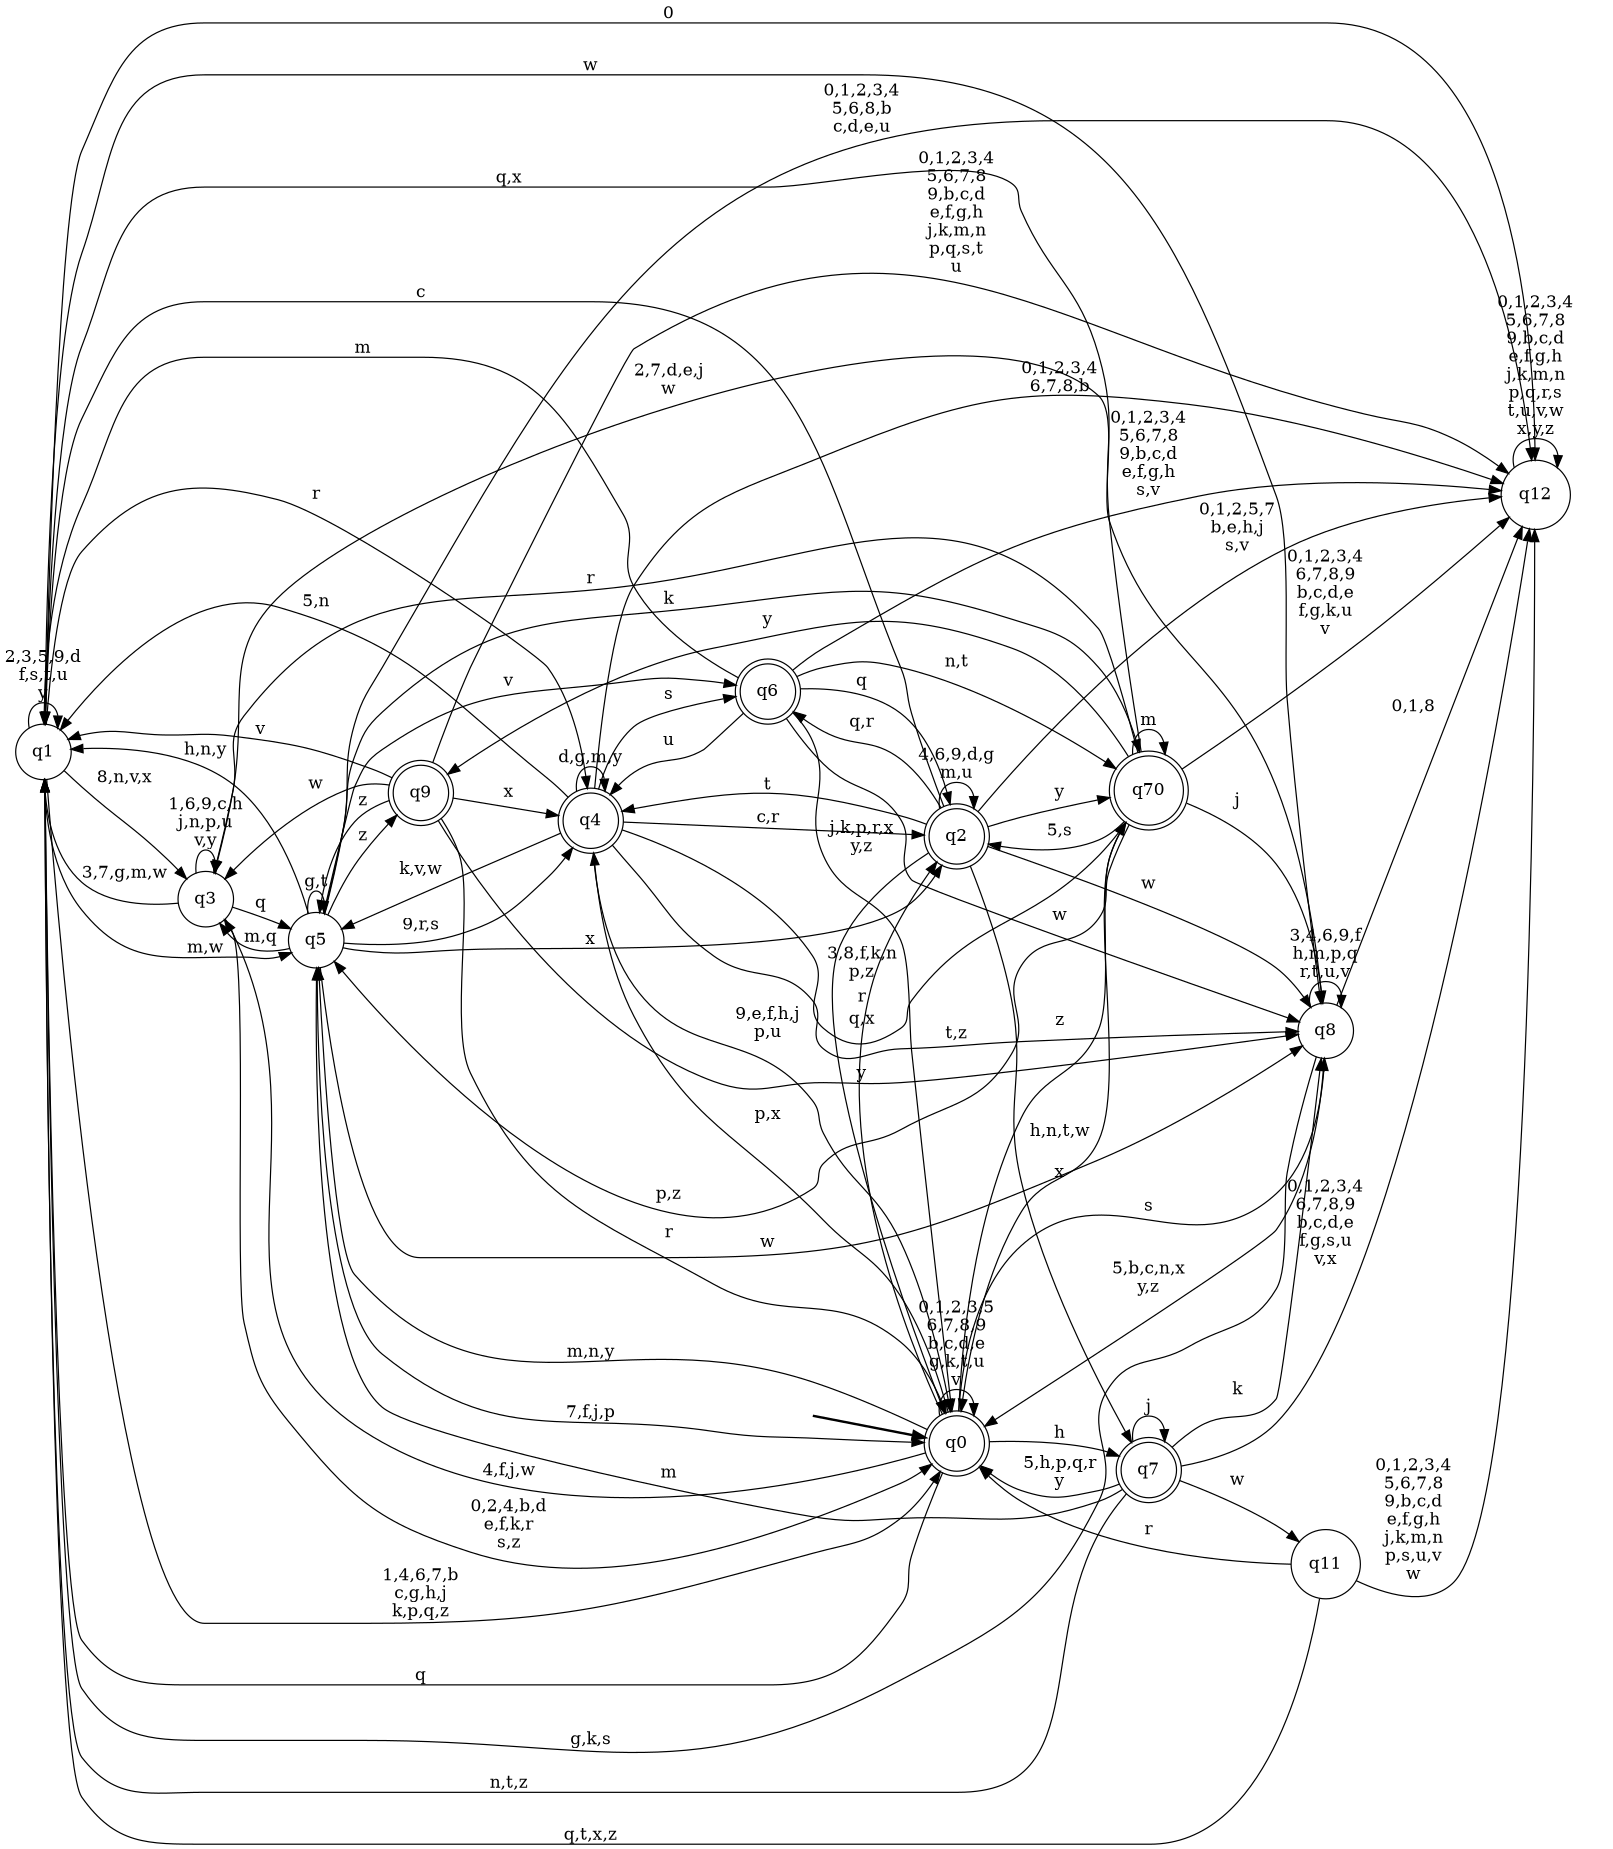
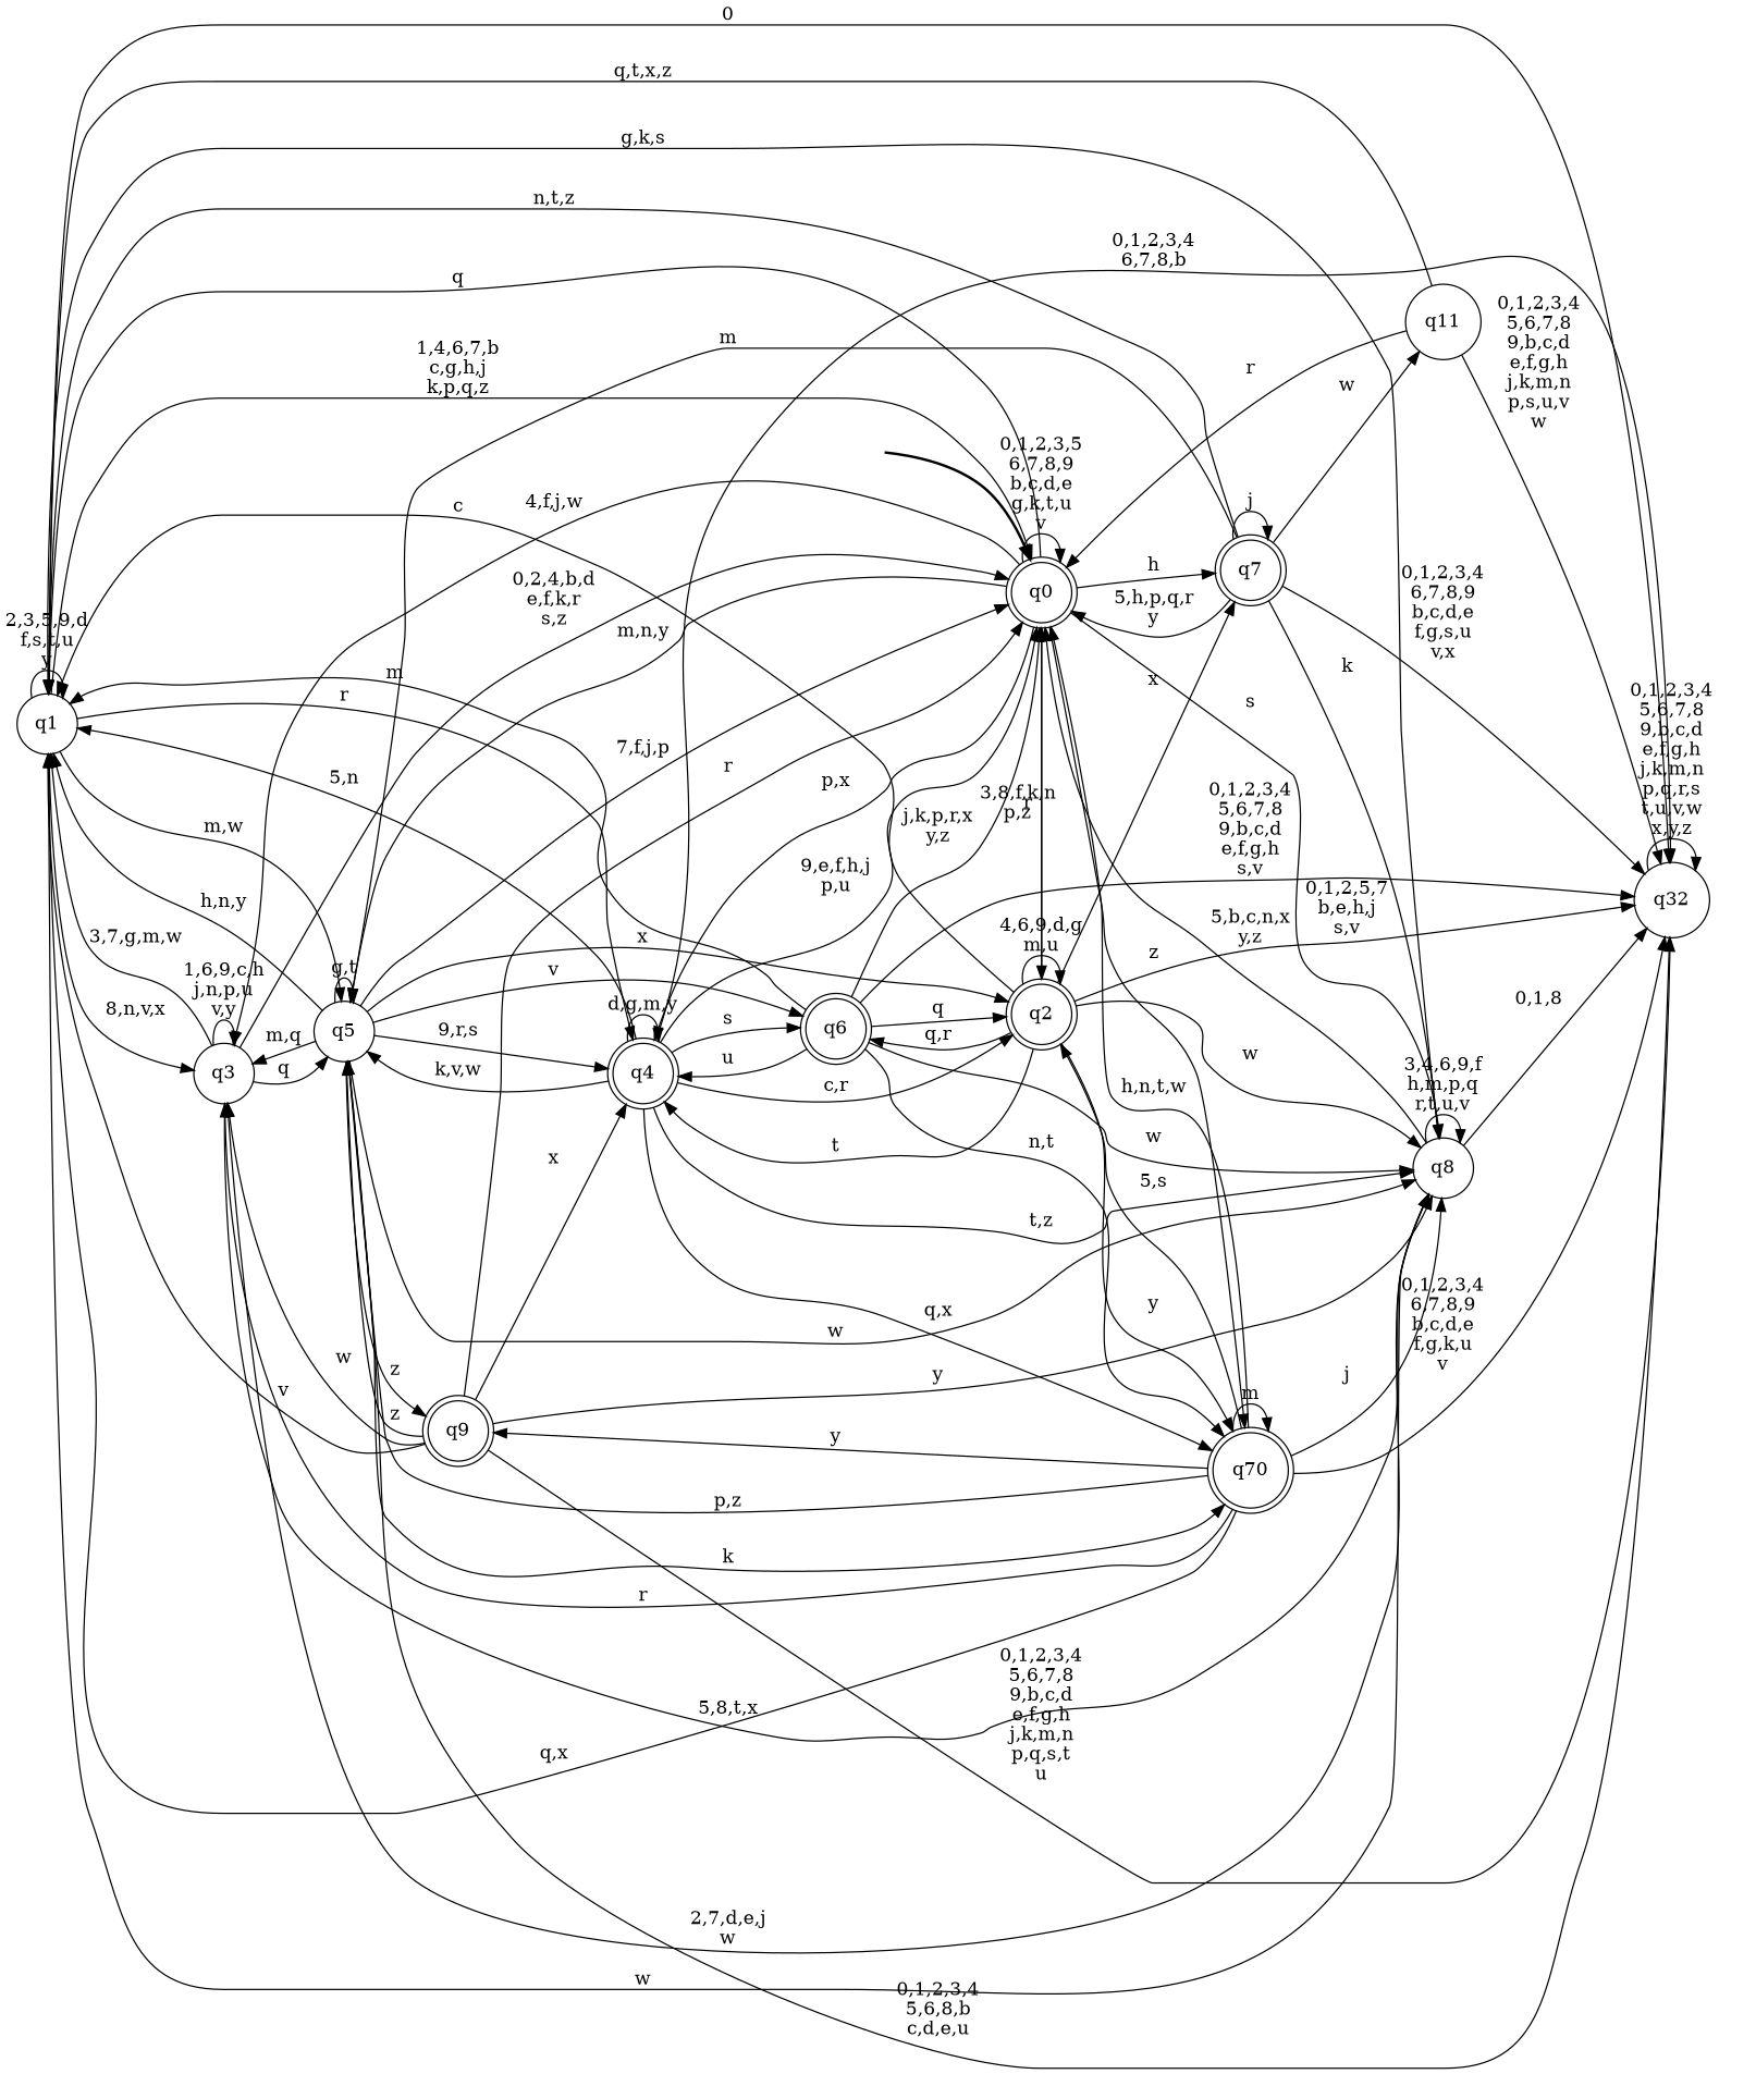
  digraph {
    rankdir=LR
    node [shape=doublecircle style="rounded,filled" color=black fillcolor=white]
    __start0 [height=0 shape=none style=invis width=0 color="" fillcolor=""]
    n2 [label=q0]
    n3 [label=q1 shape=circle]
    n4 [label=q2]
    n5 [label=q3 shape=circle style=filled]
    n6 [label=q4]
    n7 [label=q5 shape=circle style=filled]
    n8 [label=q7]
    n9 [label=q8 shape=circle style=filled]
    n10 [label=q70]
-   n11 [label=q12 shape=circle style=filled]
+   n11 [label=q32 shape=circle style=filled]
    n12 [label=q6]
    n13 [label=q9]
    n14 [label=q11 shape=circle style=filled]
    subgraph cluster_1 {
      nodesep=0.15
      ranksep=0.15
      style=invis
      __start0
      n2
    }
    __start0 -> n2 [penwidth=2]
    n2 -> n2 [label="0,1,2,3,5\n6,7,8,9\nb,c,d,e\ng,k,t,u\nv"]
    n2 -> n3 [label=q]
    n2 -> n4 [label=r]
    n2 -> n5 [label="4,f,j,w"]
    n2 -> n6 [label="p,x"]
    n2 -> n7 [label="m,n,y"]
    n2 -> n8 [label=h]
    n2 -> n9 [label=s]
    n2 -> n10 [label=z]
    n3 -> n2 [label="1,4,6,7,b\nc,g,h,j\nk,p,q,z"]
    n3 -> n3 [label="2,3,5,9,d\nf,s,t,u\ny"]
    n3 -> n5 [label="8,n,v,x"]
    n3 -> n6 [label=r]
    n3 -> n7 [label="m,w"]
    n3 -> n9 [label=w]
    n3 -> n11 [label=0]
    n4 -> n2 [label="3,8,f,k,n\np,z"]
    n4 -> n3 [label=c]
    n4 -> n4 [label="4,6,9,d,g\nm,u"]
    n4 -> n6 [label=t]
    n4 -> n8 [label=x]
    n4 -> n9 [label=w]
    n4 -> n10 [label=y]
    n4 -> n11 [label="0,1,2,5,7\nb,e,h,j\ns,v"]
    n4 -> n12 [label="q,r"]
    n5 -> n2 [label="0,2,4,b,d\ne,f,k,r\ns,z"]
    n5 -> n3 [label="3,7,g,m,w"]
    n5 -> n5 [label="1,6,9,c,h\nj,n,p,u\nv,y"]
    n5 -> n7 [label=q]
+   n5 -> n9 [label="5,8,t,x"]
    n6 -> n2 [label="9,e,f,h,j\np,u"]
    n6 -> n3 [label="5,n"]
    n6 -> n4 [label="c,r"]
    n6 -> n6 [label="d,g,m,y"]
    n6 -> n7 [label="k,v,w"]
    n6 -> n9 [label="t,z"]
    n6 -> n10 [label="q,x"]
    n6 -> n11 [label="0,1,2,3,4\n6,7,8,b"]
    n6 -> n12 [label=s]
    n7 -> n2 [label="7,f,j,p"]
    n7 -> n3 [label="h,n,y"]
    n7 -> n4 [label=x]
    n7 -> n5 [label="m,q"]
    n7 -> n6 [label="9,r,s"]
    n7 -> n7 [label="g,t"]
    n7 -> n9 [label=w]
    n7 -> n10 [label=k]
    n7 -> n11 [label="0,1,2,3,4\n5,6,8,b\nc,d,e,u"]
    n7 -> n12 [label=v]
    n7 -> n13 [label=z]
    n8 -> n2 [label="5,h,p,q,r\ny"]
    n8 -> n3 [label="n,t,z"]
    n8 -> n7 [label=m]
    n8 -> n8 [label=j]
    n8 -> n9 [label=k]
    n8 -> n11 [label="0,1,2,3,4\n6,7,8,9\nb,c,d,e\nf,g,s,u\nv,x"]
    n8 -> n14 [label=w]
    n9 -> n2 [label="5,b,c,n,x\ny,z"]
    n9 -> n3 [label="g,k,s"]
    n9 -> n5 [label="2,7,d,e,j\nw"]
    n9 -> n9 [label="3,4,6,9,f\nh,m,p,q\nr,t,u,v"]
    n9 -> n11 [label="0,1,8"]
    n10 -> n2 [label="h,n,t,w"]
    n10 -> n3 [label="q,x"]
    n10 -> n4 [label="5,s"]
    n10 -> n5 [label=r]
    n10 -> n7 [label="p,z"]
    n10 -> n9 [label=j]
    n10 -> n10 [label=m]
    n10 -> n11 [label="0,1,2,3,4\n6,7,8,9\nb,c,d,e\nf,g,k,u\nv"]
    n10 -> n13 [label=y]
    n11 -> n11 [label="0,1,2,3,4\n5,6,7,8\n9,b,c,d\ne,f,g,h\nj,k,m,n\np,q,r,s\nt,u,v,w\nx,y,z"]
    n12 -> n2 [label="j,k,p,r,x\ny,z"]
    n12 -> n3 [label=m]
    n12 -> n4 [label=q]
    n12 -> n6 [label=u]
    n12 -> n9 [label=w]
    n12 -> n10 [label="n,t"]
    n12 -> n11 [label="0,1,2,3,4\n5,6,7,8\n9,b,c,d\ne,f,g,h\ns,v"]
    n13 -> n2 [label=r]
    n13 -> n3 [label=v]
    n13 -> n5 [label=w]
    n13 -> n6 [label=x]
    n13 -> n7 [label=z]
    n13 -> n9 [label=y]
    n13 -> n11 [label="0,1,2,3,4\n5,6,7,8\n9,b,c,d\ne,f,g,h\nj,k,m,n\np,q,s,t\nu"]
    n14 -> n2 [label=r]
    n14 -> n3 [label="q,t,x,z"]
    n14 -> n11 [label="0,1,2,3,4\n5,6,7,8\n9,b,c,d\ne,f,g,h\nj,k,m,n\np,s,u,v\nw"]
  }
